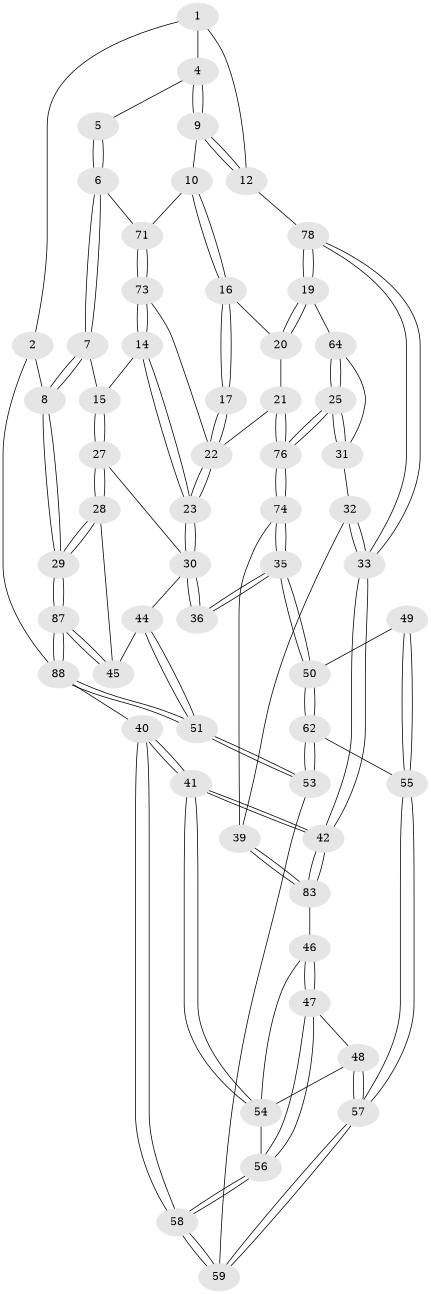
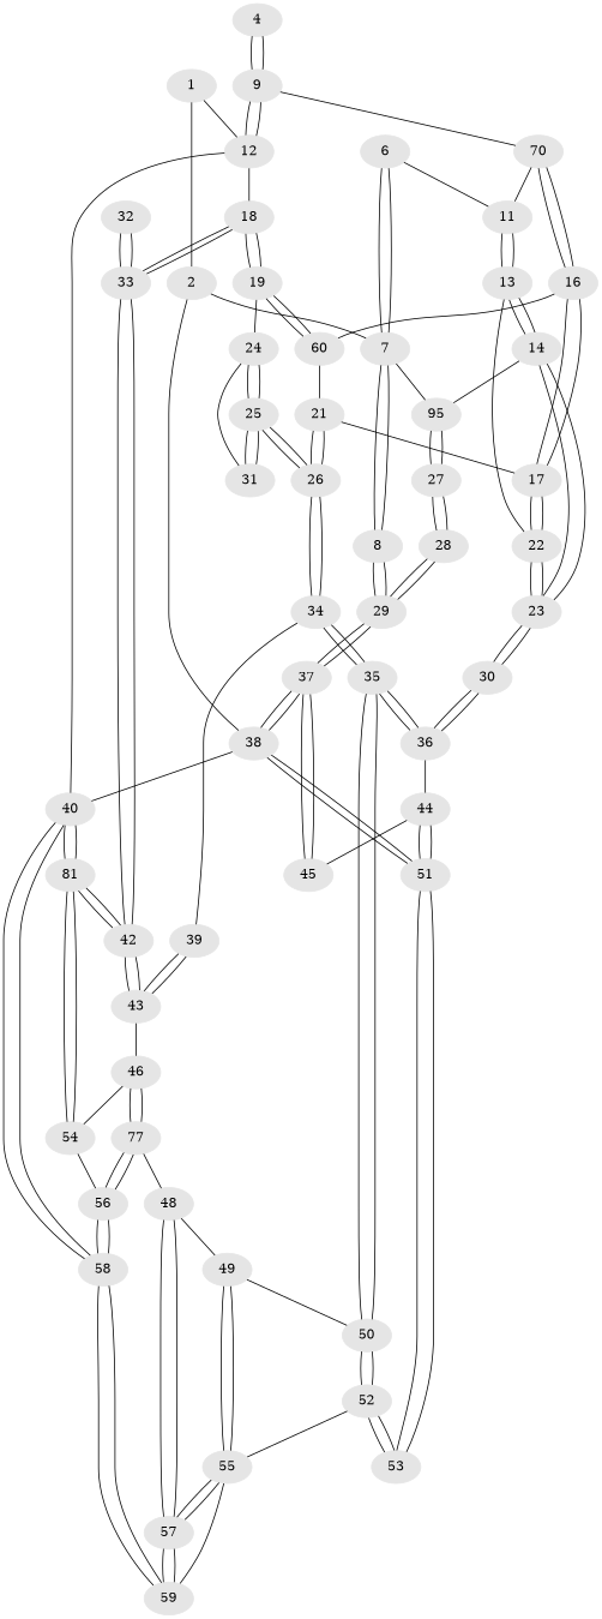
  graph {
    node [color=gray90 style=filled]
    1
    2
    4
    12
    8
-   38 [label=88]
-   5
+   38
    9
-   18 [label=78]
+   18
    40
    29
    51
    6
-   10
+   10 [label=70]
    7
-   11 [label=71]
-   15
-   13 [label=73]
+   11
+   15 [label=95]
+   13
    27
-   37 [label=87]
+   37
    16
    17
-   20
+   20 [label=60]
    14
    22
    19
    33
-   41
+   41 [label=81]
    58
    23
    30
    28
    21
-   24 [label=64]
+   24
    42
    25
    31
-   26 [label=76]
-   34 [label=74]
+   26
+   34
    36
    32
    39
    35
    45
    44
-   43 [label=83]
+   43
    50
-   52 [label=62]
+   52
    53
    46
    54
    59
    56
-   47
+   47 [label=77]
    48
    49
    57
    55
    1 -- 2
-   1 -- 4
    1 -- 12
-   2 -- 8
+   2 -- 7
    2 -- 38
-   4 -- 5
    4 -- 9
    4 -- 9
    12 -- 18
+   12 -- 40
    8 -- 29
    8 -- 29
    38 -- 40
    38 -- 51
    38 -- 51
-   5 -- 6
-   5 -- 6
    9 -- 12
    9 -- 12
    9 -- 10
    18 -- 19
    18 -- 19
    18 -- 33
    18 -- 33
    40 -- 41
    40 -- 41
    40 -- 58
    40 -- 58
    29 -- 37
    29 -- 37
    51 -- 53
    51 -- 53
    6 -- 7
    6 -- 7
    6 -- 11
    10 -- 11
    10 -- 16
    10 -- 16
    7 -- 8
    7 -- 8
    7 -- 15
    11 -- 13
    11 -- 13
    15 -- 27
    15 -- 27
    13 -- 14
    13 -- 14
    13 -- 22
-   27 -- 30
    27 -- 28
    27 -- 28
    37 -- 38
    37 -- 38
    37 -- 45
    37 -- 45
    16 -- 17
    16 -- 17
    16 -- 20
    17 -- 22
    17 -- 22
    20 -- 21
    14 -- 15
    14 -- 23
    14 -- 23
    22 -- 23
    22 -- 23
    19 -- 20
    19 -- 20
    19 -- 24
    33 -- 42
    33 -- 42
    41 -- 42
    41 -- 42
    41 -- 54
    41 -- 54
    58 -- 59
    58 -- 59
    23 -- 30
    23 -- 30
    30 -- 36
    30 -- 36
    28 -- 29
    28 -- 29
-   28 -- 45
-   21 -- 22
+   21 -- 17
    21 -- 26
    21 -- 26
    24 -- 25
    24 -- 25
    24 -- 31
    42 -- 43
    42 -- 43
    25 -- 31
    25 -- 31
    25 -- 26
    25 -- 26
-   31 -- 32
    26 -- 34
    26 -- 34
    34 -- 39
    34 -- 35
    34 -- 35
-   30 -- 44
+   36 -- 44
    32 -- 33
    32 -- 33
-   32 -- 39
    39 -- 43
    39 -- 43
    35 -- 36
    35 -- 36
    35 -- 50
    35 -- 50
    44 -- 51
    44 -- 51
    44 -- 45
    43 -- 46
    50 -- 52
    50 -- 52
    52 -- 53
    52 -- 53
    52 -- 55
-   53 -- 59
+   55 -- 59
    46 -- 54
    46 -- 47
    46 -- 47
    54 -- 56
    56 -- 58
    56 -- 58
    47 -- 56
    47 -- 56
    47 -- 48
-   48 -- 54
+   48 -- 49
    48 -- 57
    48 -- 57
    49 -- 50
    49 -- 55
    49 -- 55
    57 -- 59
    57 -- 59
    55 -- 57
    55 -- 57
  }
